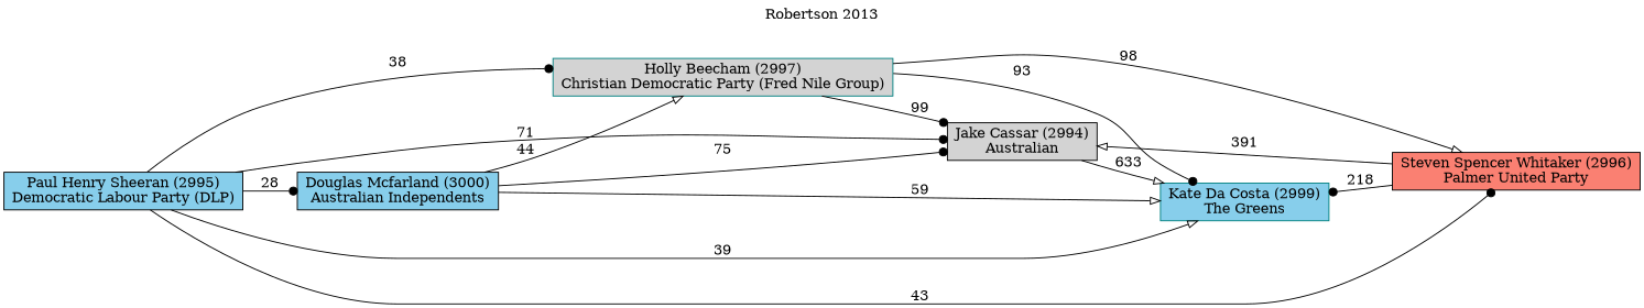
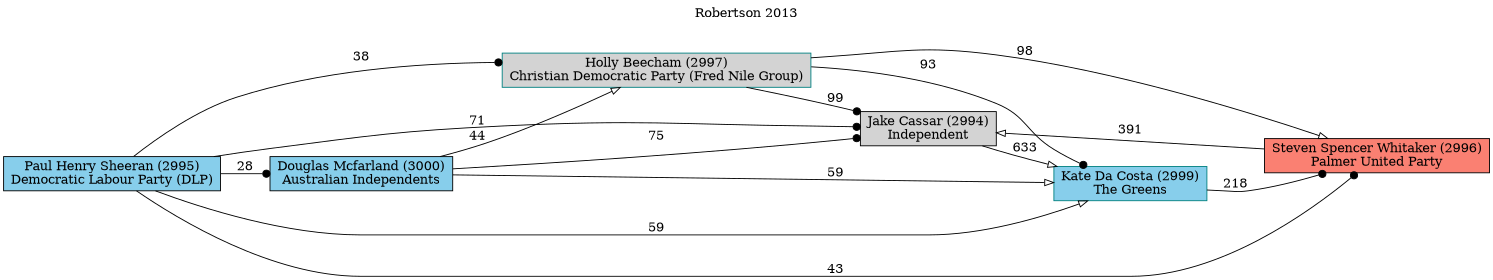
  digraph {
    label="Robertson 2013"
    labelloc=t
    mclimit=10
    rankdir=LR
    node [color=black fillcolor=skyblue shape=box style=filled]
    edge [arrowhead=dot]
    n1 [label="Douglas Mcfarland (3000)\nAustralian Independents"]
    n2 [color=teal fillcolor=lightgrey label="Holly Beecham (2997)\nChristian Democratic Party (Fred Nile Group)"]
-   n3 [fillcolor=lightgrey label="Jake Cassar (2994)\nAustralian"]
+   n3 [fillcolor=lightgrey label="Jake Cassar (2994)\nIndependent"]
    n4 [color=teal label="Kate Da Costa (2999)\nThe Greens"]
    n5 [fillcolor=salmon label="Steven Spencer Whitaker (2996)\nPalmer United Party"]
    n6 [label="Paul Henry Sheeran (2995)\nDemocratic Labour Party (DLP)"]
    n1 -> n2 [arrowhead=onormal label=44]
    n1 -> n3 [label=75]
    n1 -> n4 [arrowhead=onormal label=59]
    n2 -> n3 [label=99]
    n2 -> n4 [label=93]
    n2 -> n5 [arrowhead=onormal label=98]
    n3 -> n4 [arrowhead=onormal label=633]
    n5 -> n3 [arrowhead=onormal label=391]
-   n5 -> n4 [label=218]
+   n4 -> n5 [label=218]
    n6 -> n1 [label=28]
    n6 -> n2 [label=38]
    n6 -> n3 [label=71]
-   n6 -> n4 [arrowhead=onormal label=39]
+   n6 -> n4 [arrowhead=onormal label=59]
    n6 -> n5 [label=43]
  }
